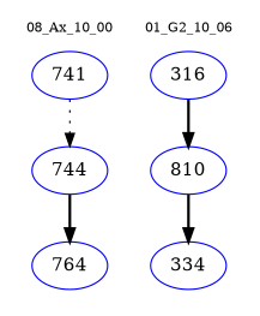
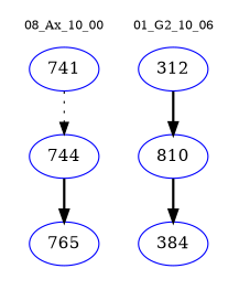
  digraph {
    node [color=blue]
    edge [color=black style=bold]
    n1 [label=741]
    n2 [label=744]
-   n3 [label=764]
-   n4 [label=316]
+   n3 [label=765]
+   n4 [label=312]
    n5 [label=810]
-   n6 [label=334]
+   n6 [label=384]
    subgraph cluster_1 {
      color=white
      fontsize=10
      label="08_Ax_10_00"
      n1
      n2
      n3
    }
    subgraph cluster_2 {
      color=white
      fontsize=10
      label="01_G2_10_06"
      n4
      n5
      n6
    }
    n1 -> n2 [style=dotted]
    n2 -> n3
    n4 -> n5
    n5 -> n6
  }
